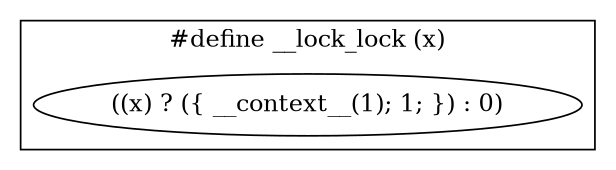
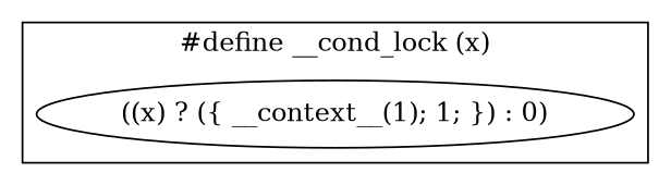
  digraph {
    n1 [label="((x) ? ({ __context__(1); 1; }) : 0)"]
    subgraph cluster_1 {
-     label="#define __lock_lock (x)"
+     label="#define __cond_lock (x)"
      n1
    }
  }
